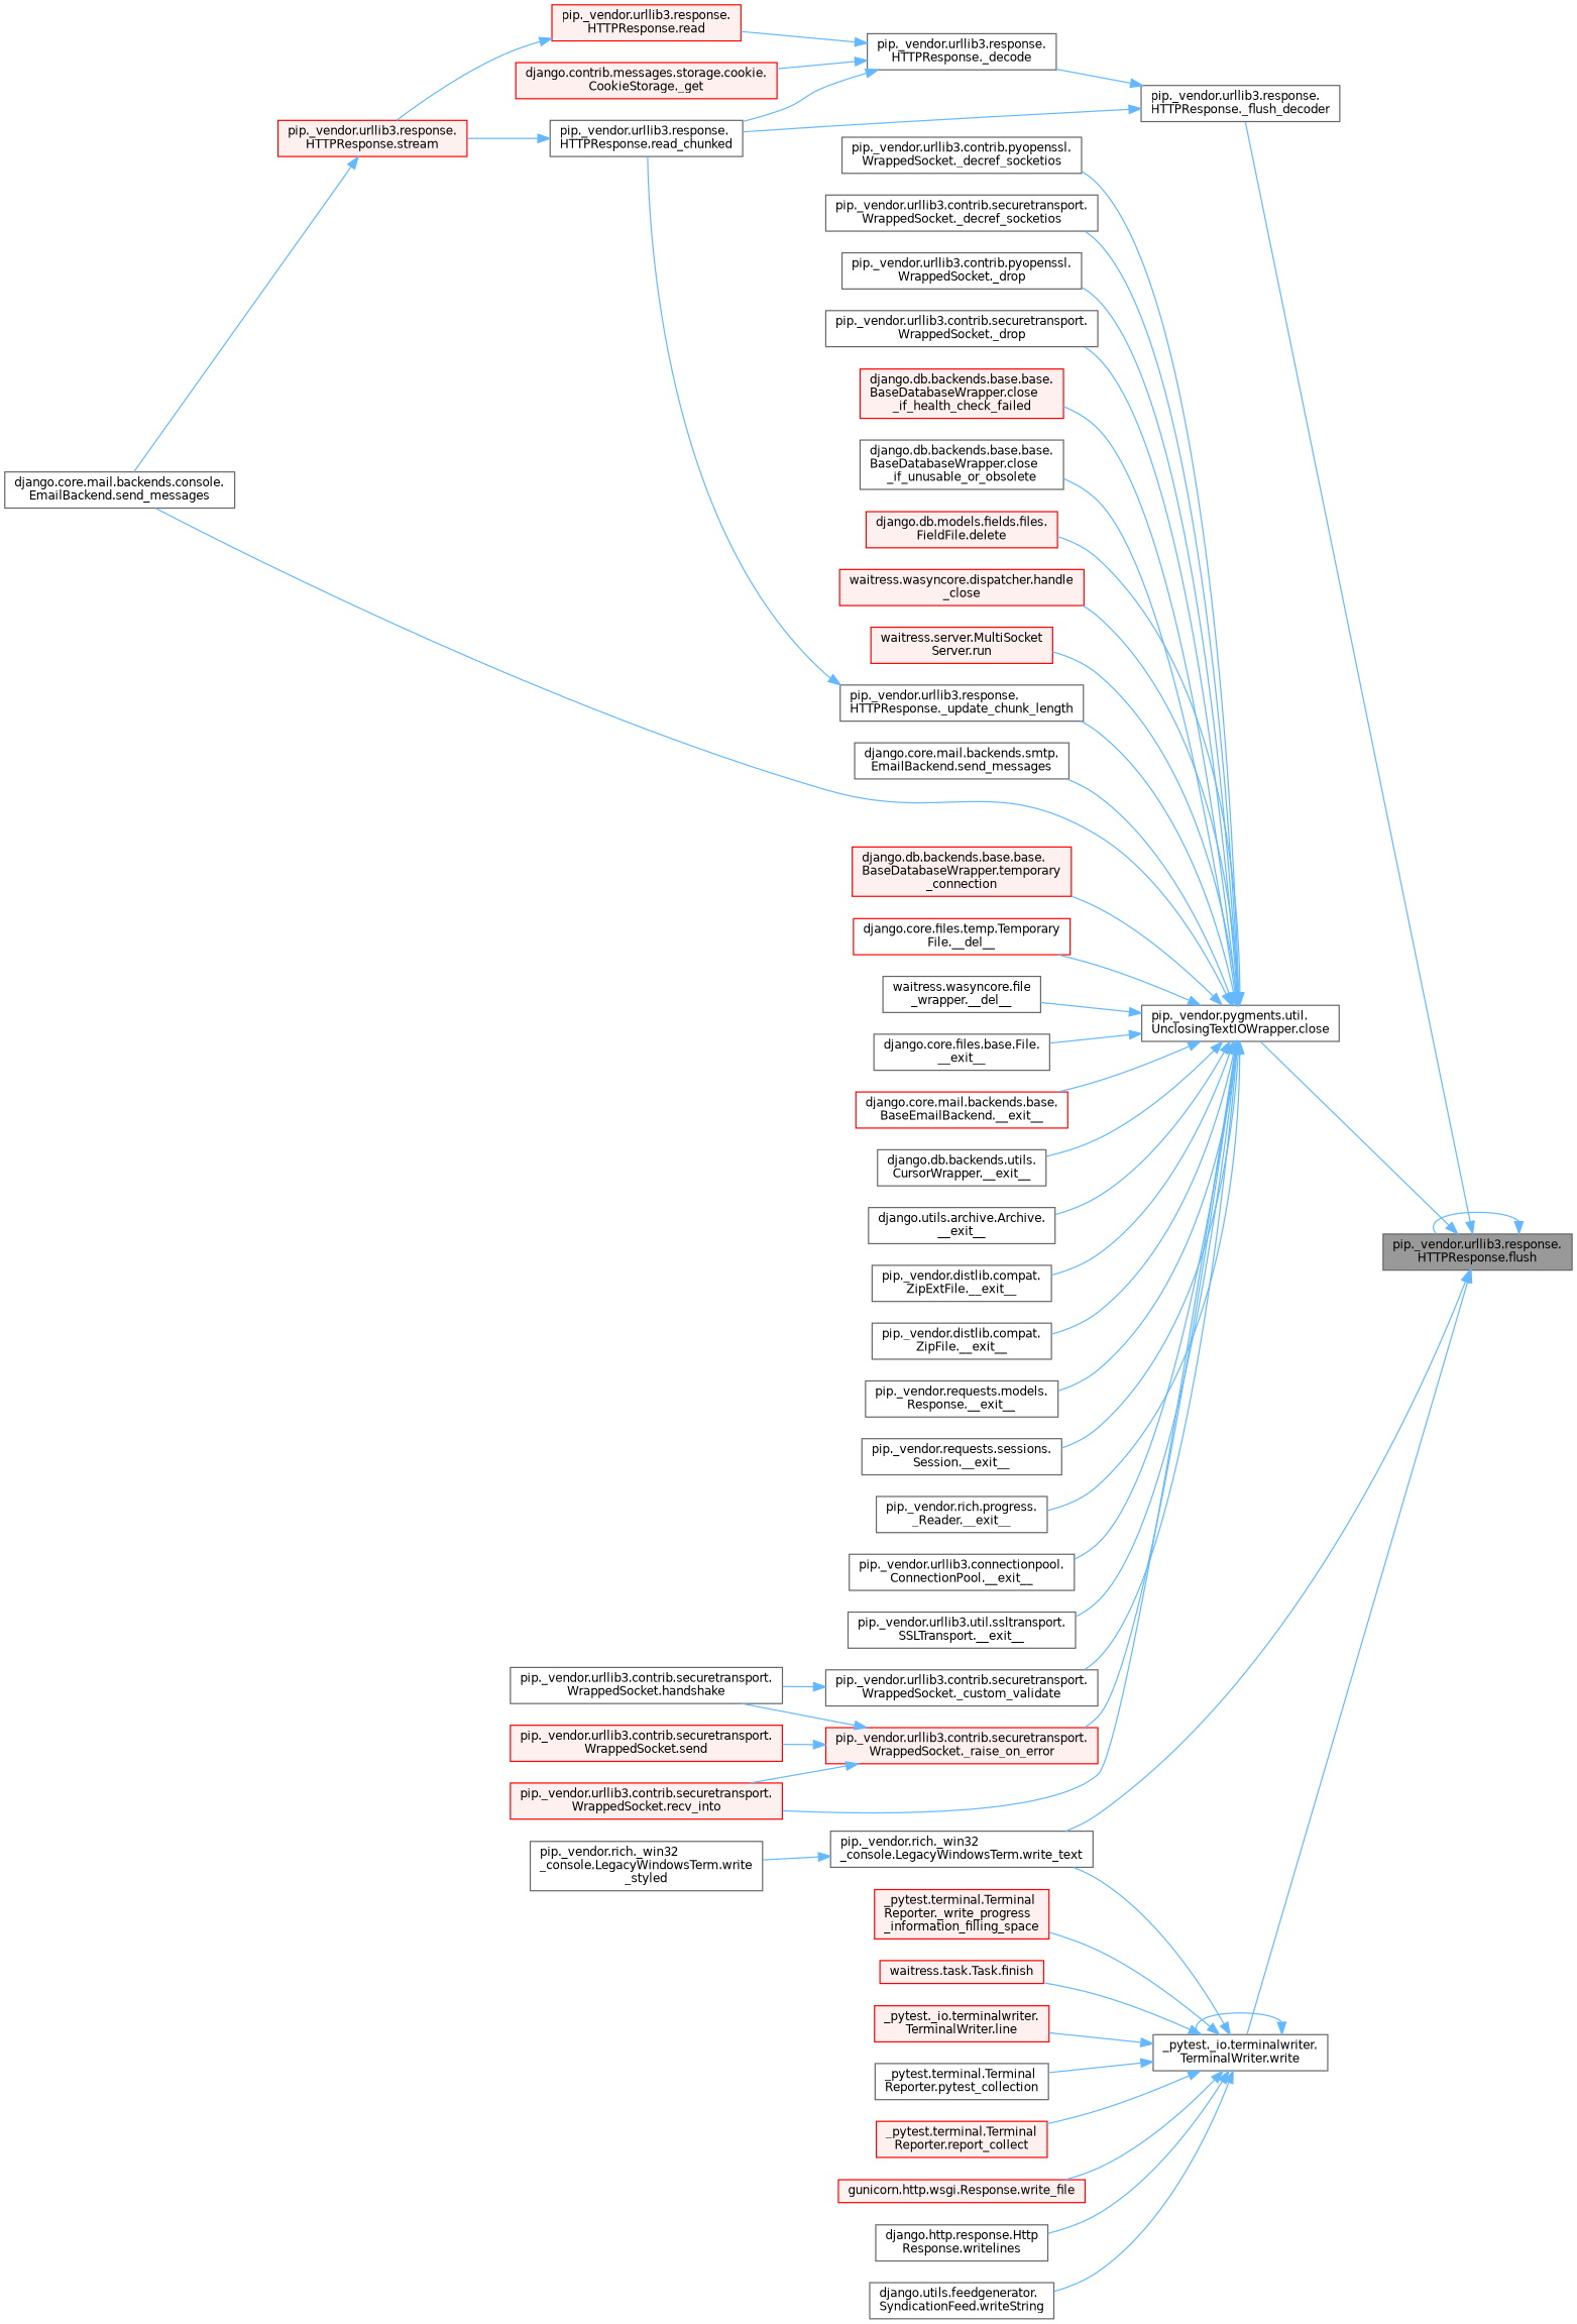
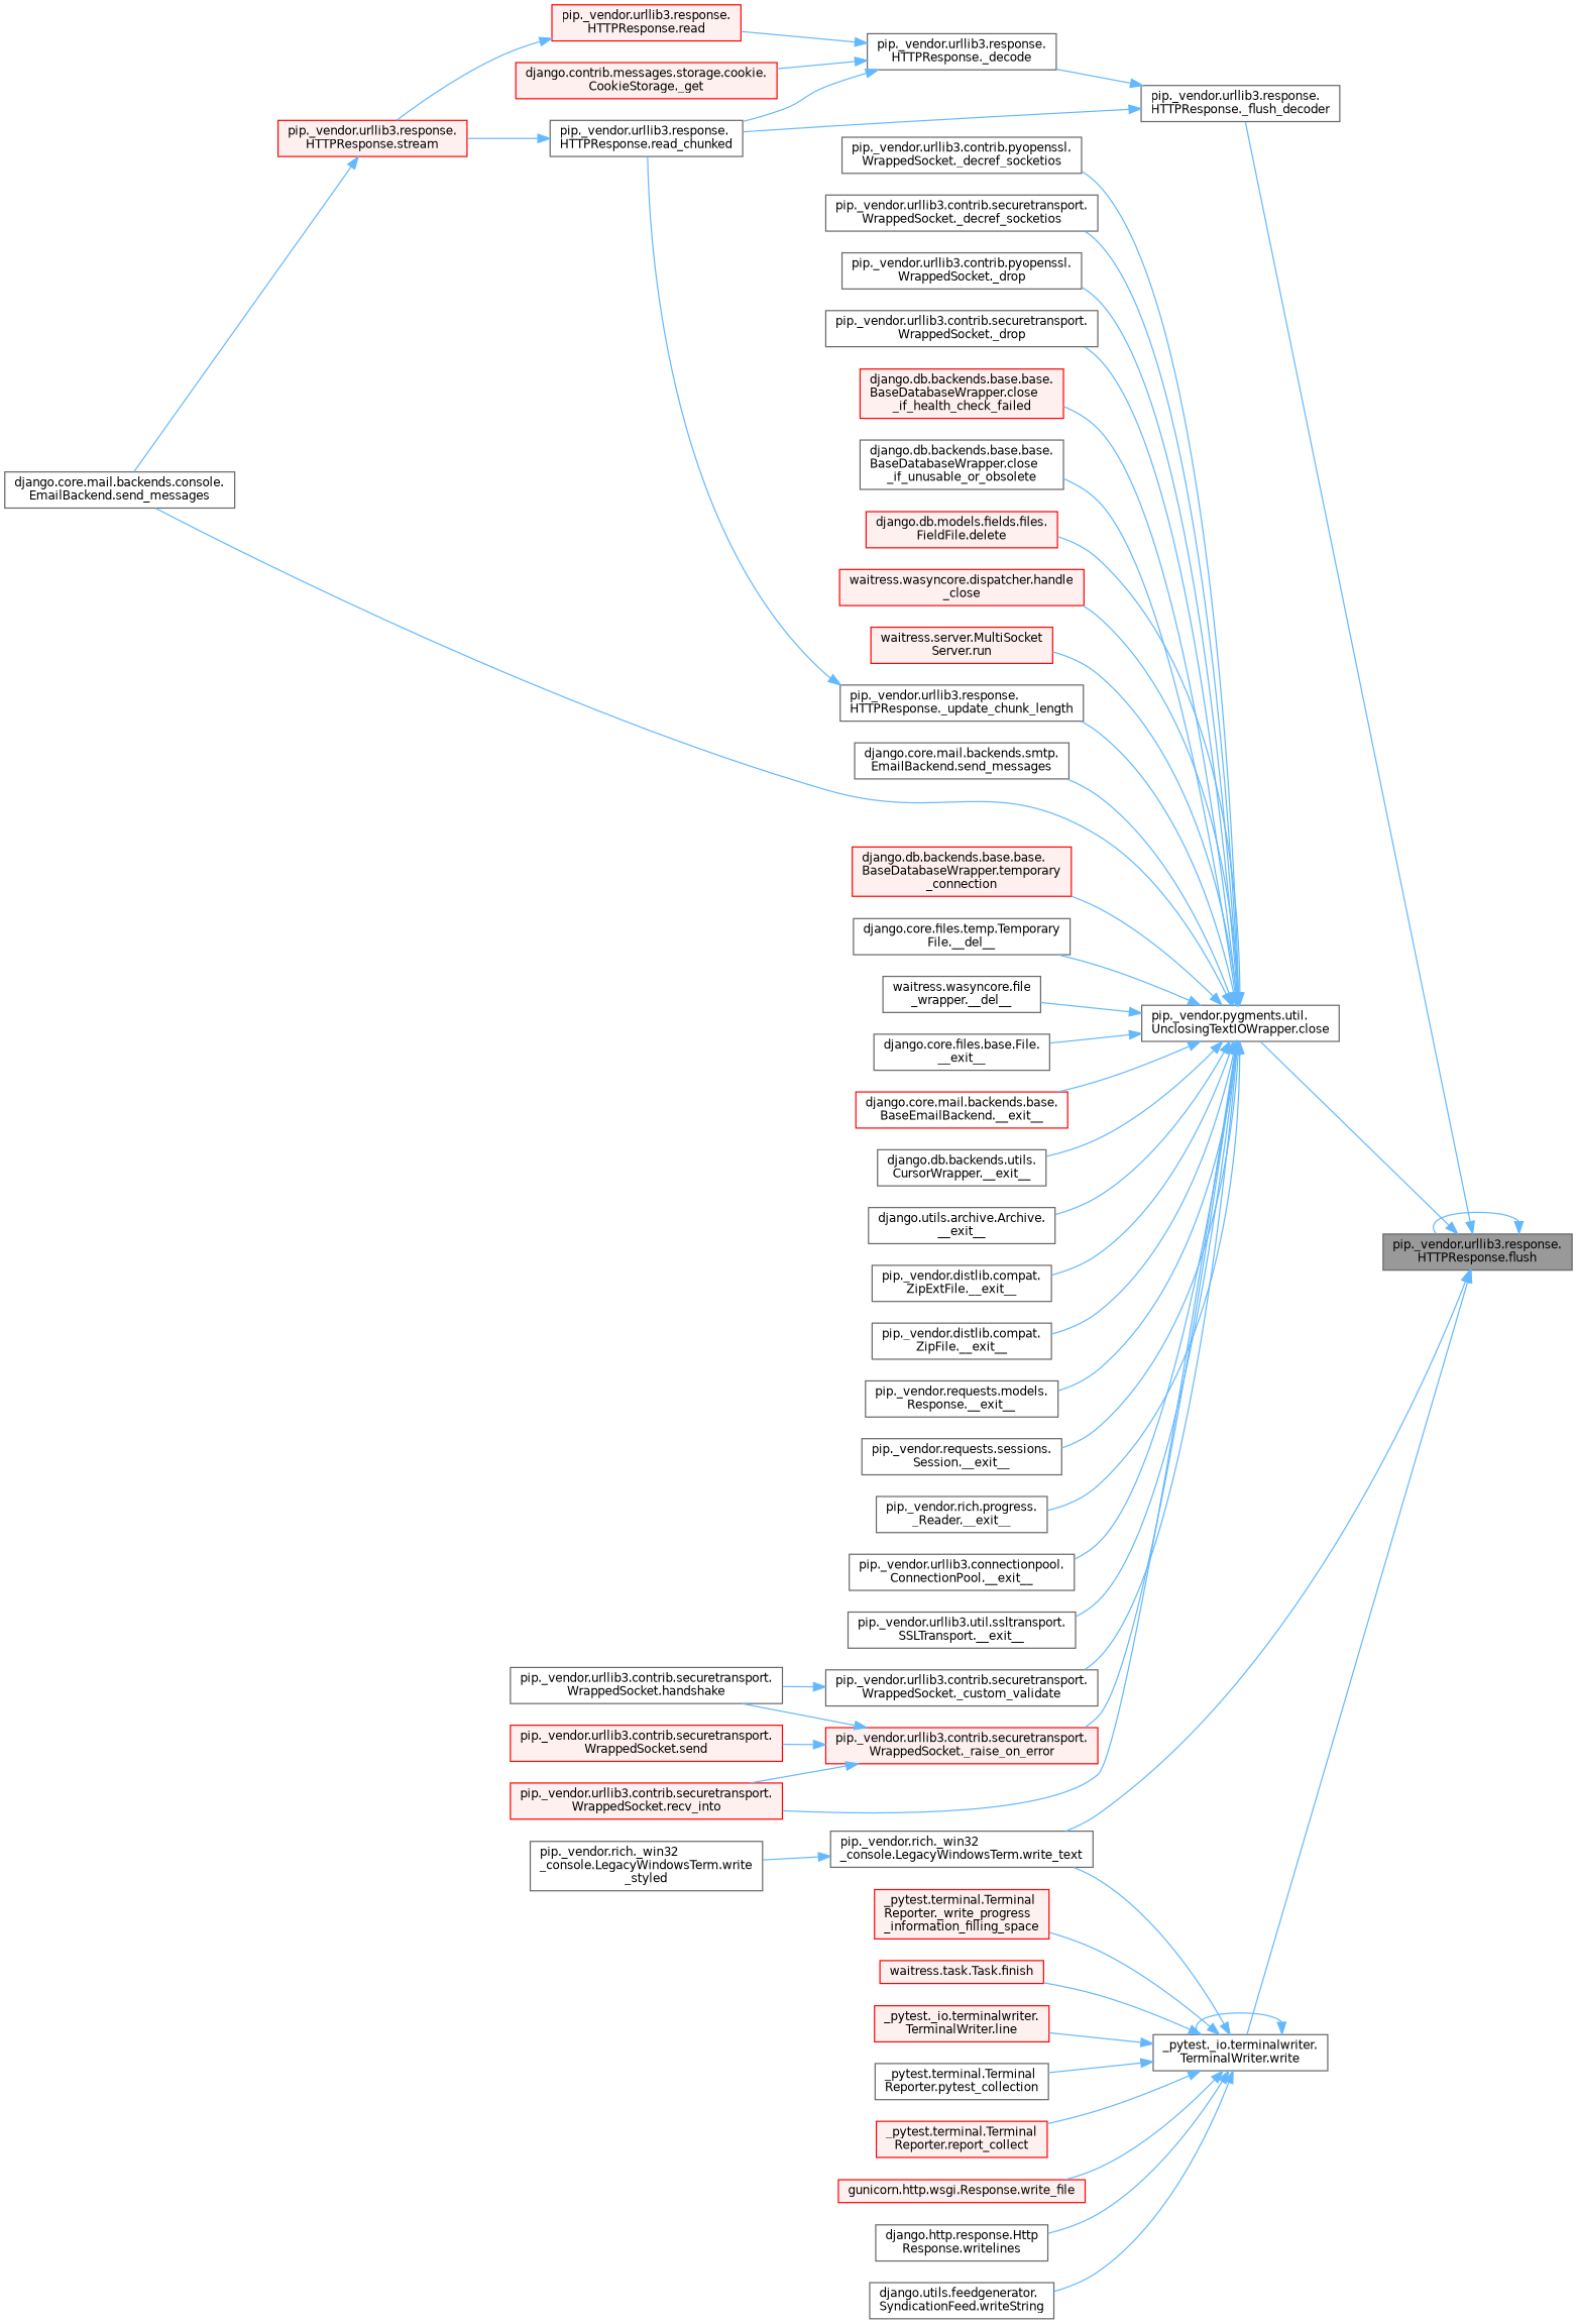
  digraph {
    rankdir=RL
    node [color=grey40 fillcolor=white fontname=Helvetica fontsize=10 shape=box style=filled]
    edge [color=steelblue1 dir=back fontname=Helvetica fontsize=10 labelfontname=Helvetica labelfontsize=10 style=solid]
    n1 [color=gray40 fillcolor=grey60 fontcolor=black height=0.2 label="pip._vendor.urllib3.response.\lHTTPResponse.flush" width=0.4]
    n2 [height=0.2 label="pip._vendor.urllib3.response.\lHTTPResponse._flush_decoder" width=0.4]
    n3 [height=0.2 label="pip._vendor.pygments.util.\lUnclosingTextIOWrapper.close" width=0.4]
    n4 [height=0.2 label="_pytest._io.terminalwriter.\lTerminalWriter.write" width=0.4]
    n5 [height=0.2 label="pip._vendor.rich._win32\l_console.LegacyWindowsTerm.write_text" width=0.4]
    n6 [height=0.2 label="pip._vendor.urllib3.response.\lHTTPResponse._decode" width=0.4]
    n7 [height=0.2 label="pip._vendor.urllib3.response.\lHTTPResponse.read_chunked" width=0.4]
    n8 [height=0.2 label="django.core.mail.backends.console.\lEmailBackend.send_messages" width=0.4]
-   n9 [color=red height=0.2 label="django.core.files.temp.Temporary\lFile.__del__" width=0.4]
+   n9 [height=0.2 label="django.core.files.temp.Temporary\lFile.__del__" width=0.4]
    n10 [height=0.2 label="waitress.wasyncore.file\l_wrapper.__del__" width=0.4]
    n11 [height=0.2 label="django.core.files.base.File.\l__exit__" width=0.4]
    n12 [color=red height=0.2 label="django.core.mail.backends.base.\lBaseEmailBackend.__exit__" width=0.4]
    n13 [height=0.2 label="django.db.backends.utils.\lCursorWrapper.__exit__" width=0.4]
    n14 [height=0.2 label="django.utils.archive.Archive.\l__exit__" width=0.4]
    n15 [height=0.2 label="pip._vendor.distlib.compat.\lZipExtFile.__exit__" width=0.4]
    n16 [height=0.2 label="pip._vendor.distlib.compat.\lZipFile.__exit__" width=0.4]
    n17 [height=0.2 label="pip._vendor.requests.models.\lResponse.__exit__" width=0.4]
    n18 [height=0.2 label="pip._vendor.requests.sessions.\lSession.__exit__" width=0.4]
    n19 [height=0.2 label="pip._vendor.rich.progress.\l_Reader.__exit__" width=0.4]
    n20 [height=0.2 label="pip._vendor.urllib3.connectionpool.\lConnectionPool.__exit__" width=0.4]
    n21 [height=0.2 label="pip._vendor.urllib3.util.ssltransport.\lSSLTransport.__exit__" width=0.4]
    n22 [height=0.2 label="pip._vendor.urllib3.contrib.securetransport.\lWrappedSocket._custom_validate" width=0.4]
    n23 [height=0.2 label="pip._vendor.urllib3.contrib.pyopenssl.\lWrappedSocket._decref_socketios" width=0.4]
    n24 [height=0.2 label="pip._vendor.urllib3.contrib.securetransport.\lWrappedSocket._decref_socketios" width=0.4]
    n25 [height=0.2 label="pip._vendor.urllib3.contrib.pyopenssl.\lWrappedSocket._drop" width=0.4]
    n26 [height=0.2 label="pip._vendor.urllib3.contrib.securetransport.\lWrappedSocket._drop" width=0.4]
    n27 [color=red fillcolor="#FFF0F0" height=0.2 label="pip._vendor.urllib3.contrib.securetransport.\lWrappedSocket._raise_on_error" width=0.4]
    n28 [color=red fillcolor="#FFF0F0" height=0.2 label="pip._vendor.urllib3.contrib.securetransport.\lWrappedSocket.recv_into" width=0.4]
    n29 [height=0.2 label="pip._vendor.urllib3.response.\lHTTPResponse._update_chunk_length" width=0.4]
    n30 [color=red fillcolor="#FFF0F0" height=0.2 label="django.db.backends.base.base.\lBaseDatabaseWrapper.close\l_if_health_check_failed" width=0.4]
    n31 [height=0.2 label="django.db.backends.base.base.\lBaseDatabaseWrapper.close\l_if_unusable_or_obsolete" width=0.4]
    n32 [color=red fillcolor="#FFF0F0" height=0.2 label="django.db.models.fields.files.\lFieldFile.delete" width=0.4]
    n33 [color=red fillcolor="#FFF0F0" height=0.2 label="waitress.wasyncore.dispatcher.handle\l_close" width=0.4]
    n34 [color=red fillcolor="#FFF0F0" height=0.2 label="waitress.server.MultiSocket\lServer.run" width=0.4]
    n35 [height=0.2 label="django.core.mail.backends.smtp.\lEmailBackend.send_messages" width=0.4]
    n36 [color=red fillcolor="#FFF0F0" height=0.2 label="django.db.backends.base.base.\lBaseDatabaseWrapper.temporary\l_connection" width=0.4]
    n37 [color=red fillcolor="#FFF0F0" height=0.2 label="_pytest.terminal.Terminal\lReporter._write_progress\l_information_filling_space" width=0.4]
    n38 [color=red fillcolor="#FFF0F0" height=0.2 label="waitress.task.Task.finish" width=0.4]
    n39 [color=red fillcolor="#FFF0F0" height=0.2 label="_pytest._io.terminalwriter.\lTerminalWriter.line" width=0.4]
    n40 [height=0.2 label="_pytest.terminal.Terminal\lReporter.pytest_collection" width=0.4]
    n41 [color=red fillcolor="#FFF0F0" height=0.2 label="_pytest.terminal.Terminal\lReporter.report_collect" width=0.4]
    n42 [color=red fillcolor="#FFF0F0" height=0.2 label="gunicorn.http.wsgi.Response.write_file" width=0.4]
    n43 [height=0.2 label="django.http.response.Http\lResponse.writelines" width=0.4]
    n44 [height=0.2 label="django.utils.feedgenerator.\lSyndicationFeed.writeString" width=0.4]
    n45 [height=0.2 label="pip._vendor.rich._win32\l_console.LegacyWindowsTerm.write\l_styled" width=0.4]
    n46 [color=red fillcolor="#FFF0F0" height=0.2 label="django.contrib.messages.storage.cookie.\lCookieStorage._get" width=0.4]
    n47 [color=red fillcolor="#FFF0F0" height=0.2 label="pip._vendor.urllib3.response.\lHTTPResponse.read" width=0.4]
    n48 [color=red fillcolor="#FFF0F0" height=0.2 label="pip._vendor.urllib3.response.\lHTTPResponse.stream" width=0.4]
    n49 [height=0.2 label="pip._vendor.urllib3.contrib.securetransport.\lWrappedSocket.handshake" width=0.4]
    n50 [color=red fillcolor="#FFF0F0" height=0.2 label="pip._vendor.urllib3.contrib.securetransport.\lWrappedSocket.send" width=0.4]
    n1 -> n1
    n1 -> n2
    n1 -> n3
    n1 -> n4
    n1 -> n5
    n2 -> n6
    n2 -> n7
    n3 -> n8
    n3 -> n9
    n3 -> n10
    n3 -> n11
    n3 -> n12
    n3 -> n13
    n3 -> n14
    n3 -> n15
    n3 -> n16
    n3 -> n17
    n3 -> n18
    n3 -> n19
    n3 -> n20
    n3 -> n21
    n3 -> n22
    n3 -> n23
    n3 -> n24
    n3 -> n25
    n3 -> n26
    n3 -> n27
    n3 -> n28
    n3 -> n29
    n3 -> n30
    n3 -> n31
    n3 -> n32
    n3 -> n33
    n3 -> n34
    n3 -> n35
    n3 -> n36
    n4 -> n4
    n4 -> n5
    n4 -> n37
    n4 -> n38
    n4 -> n39
    n4 -> n40
    n4 -> n41
    n4 -> n42
    n4 -> n43
    n4 -> n44
    n5 -> n45
    n6 -> n7
    n6 -> n46
    n6 -> n47
    n7 -> n48
    n22 -> n49
    n27 -> n28
    n27 -> n49
    n27 -> n50
    n29 -> n7
    n47 -> n48
    n48 -> n8
  }
